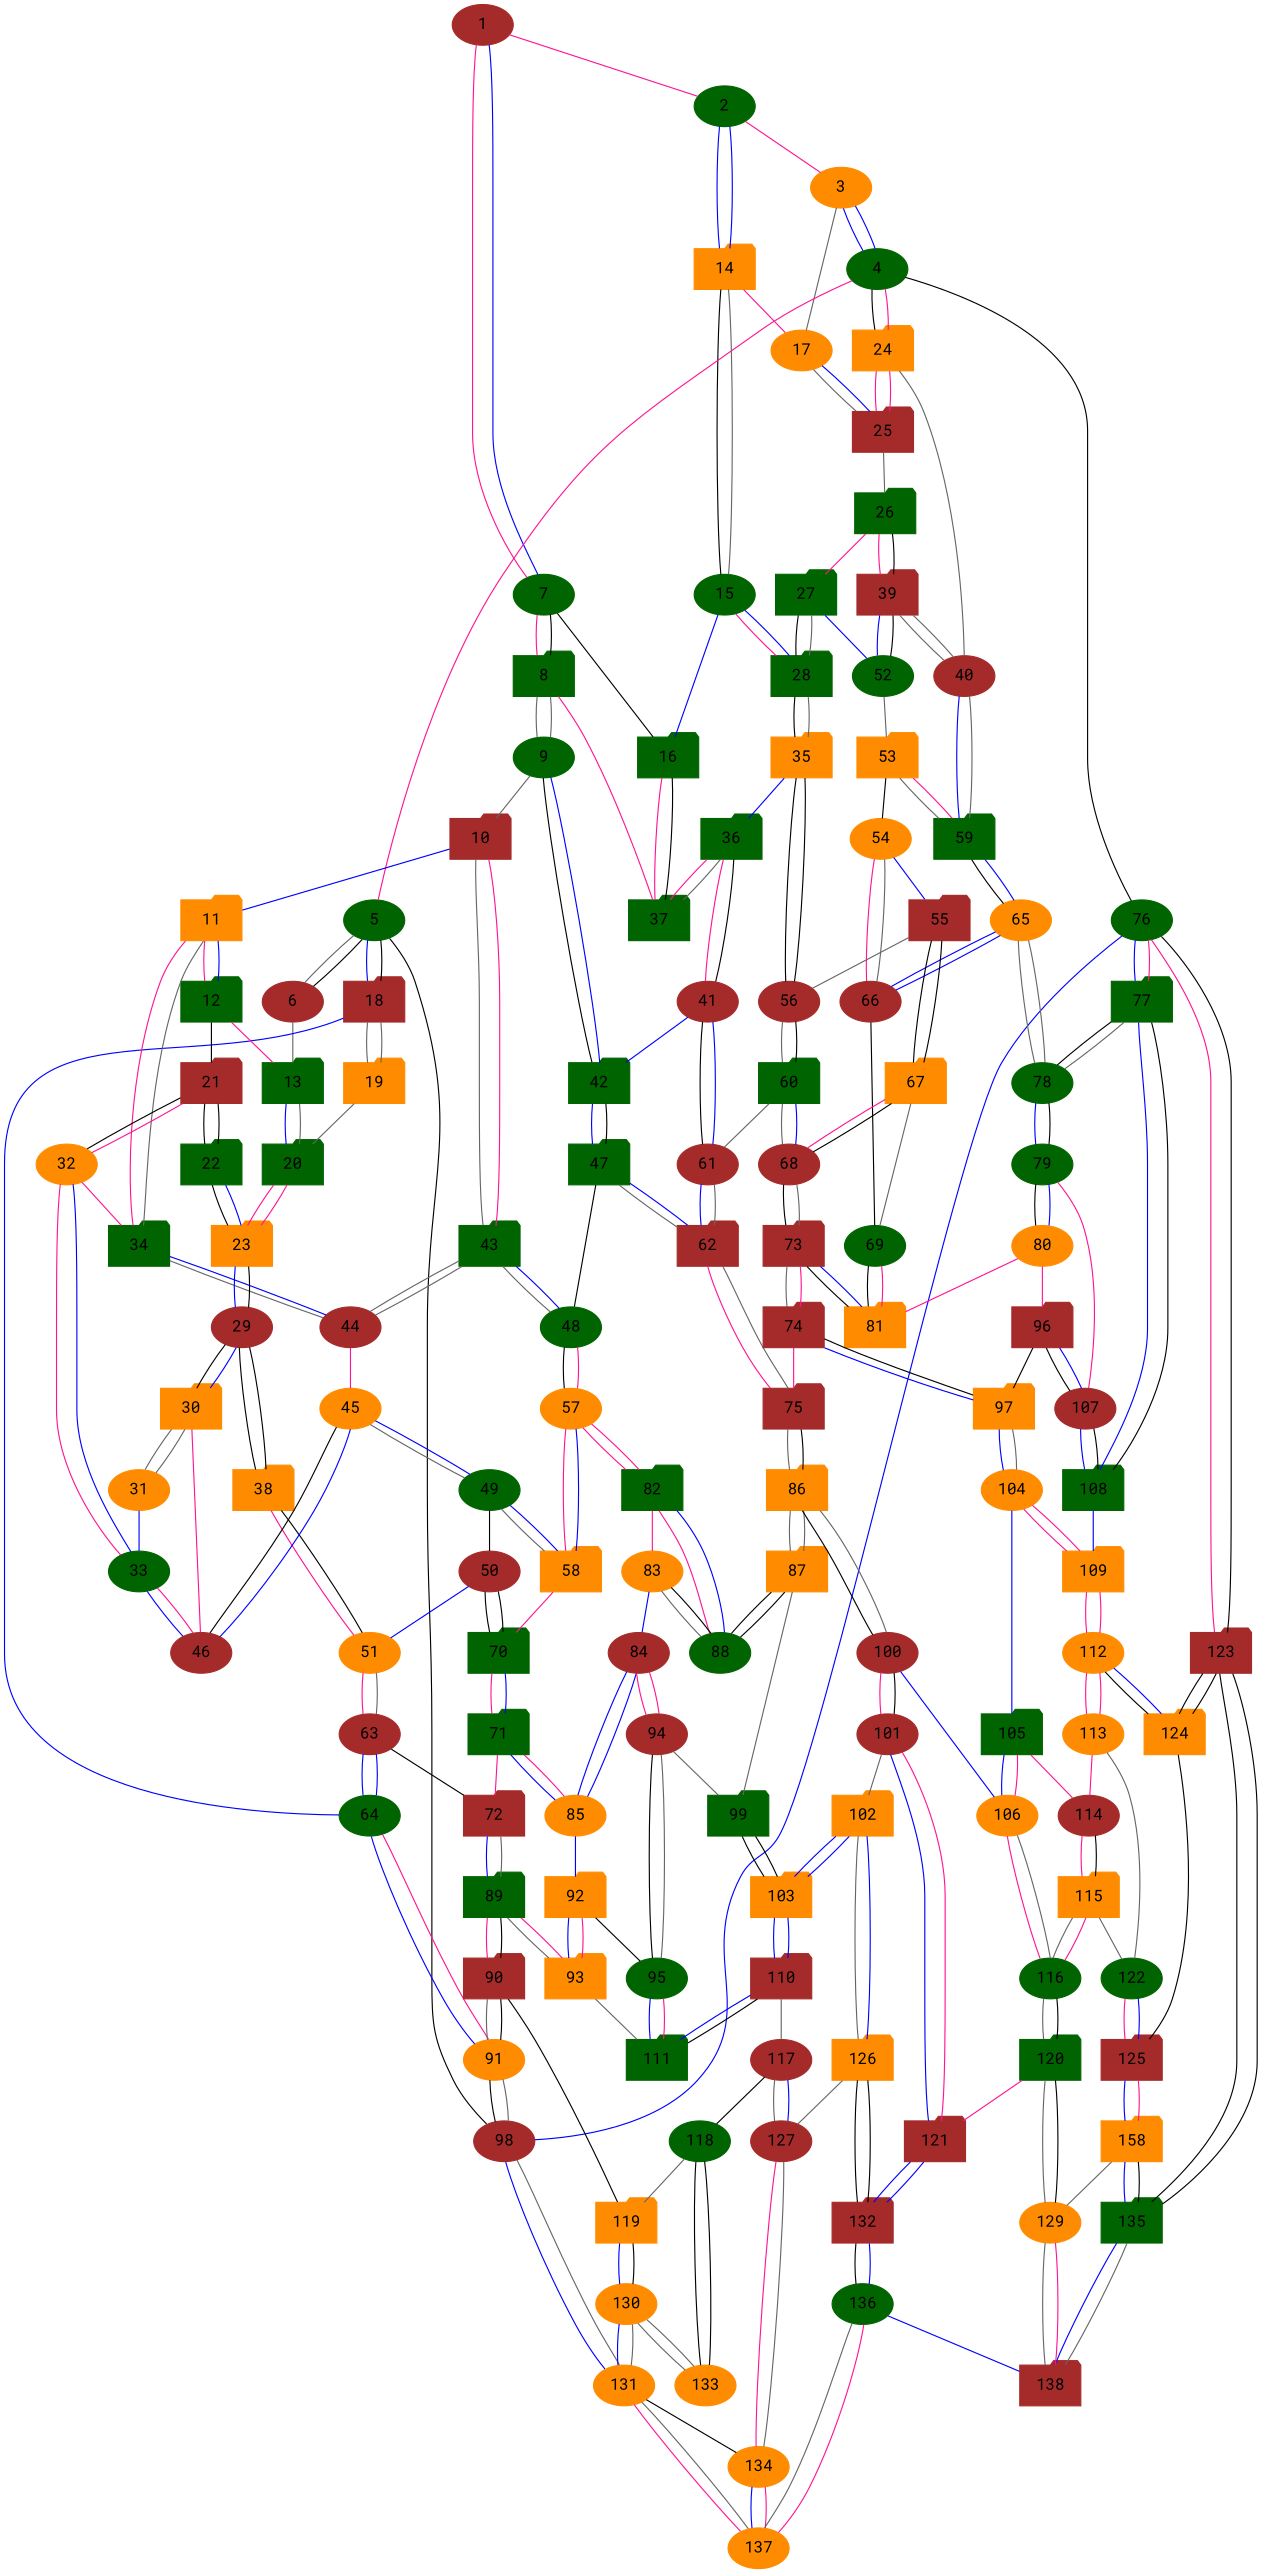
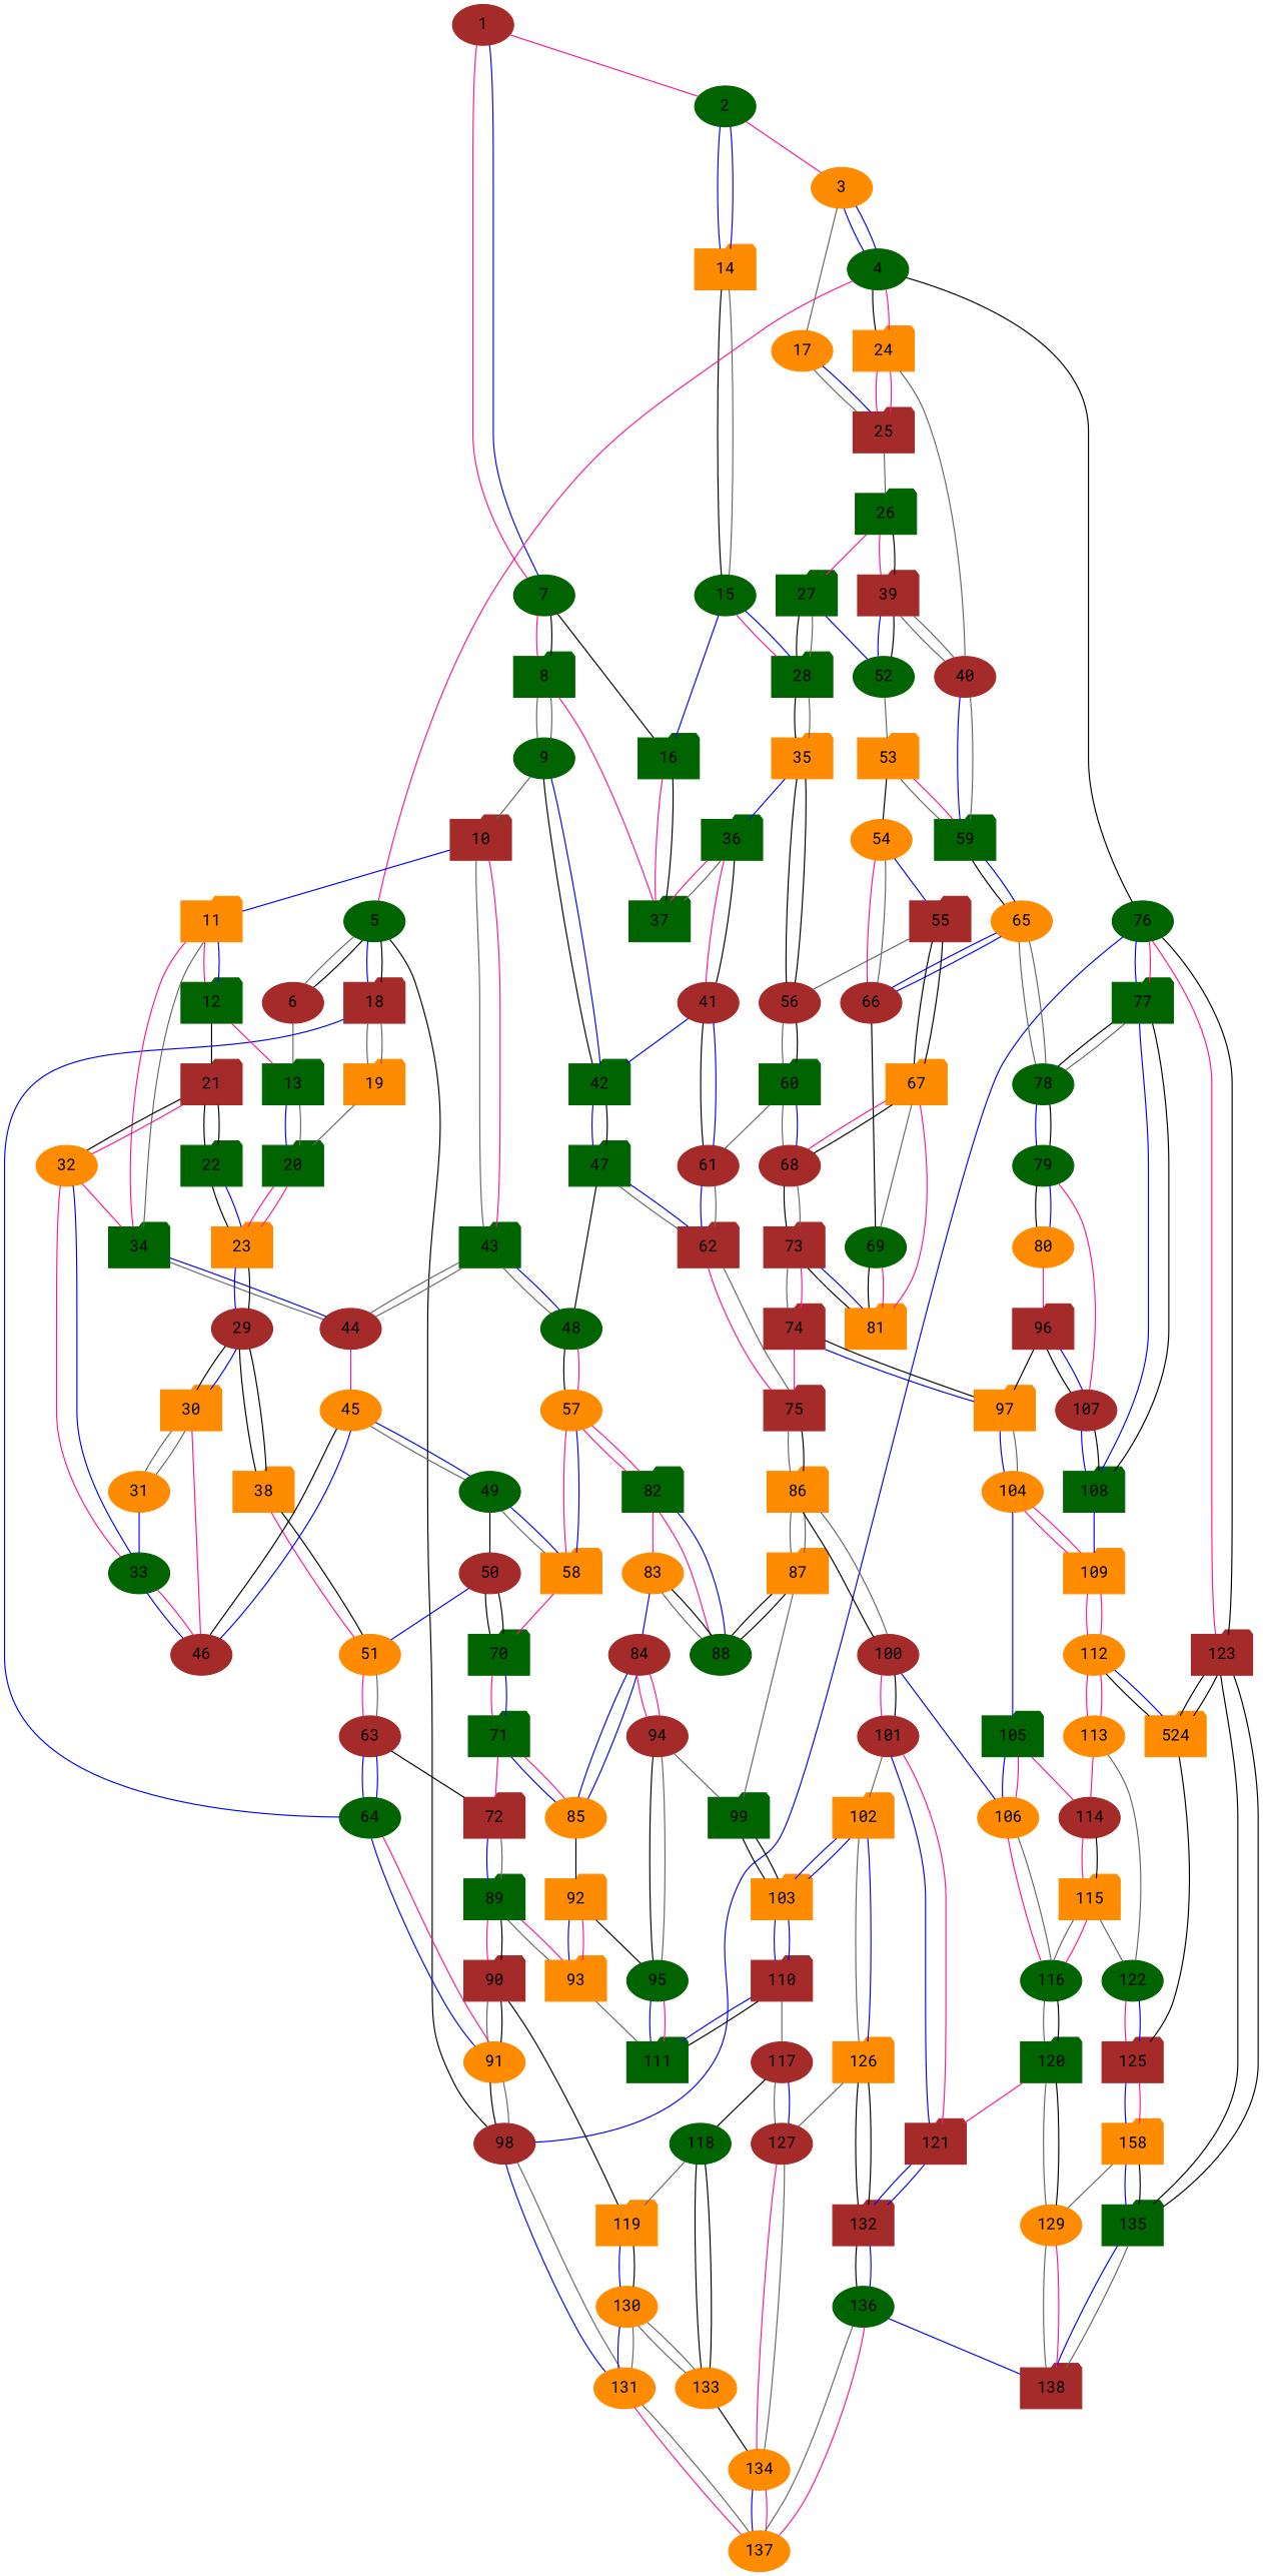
  graph {
    fontname="Roboto Mono"
    node [color=darkgreen fontname="Roboto Mono" shape=folder style=filled]
    edge [color=black fontname="Roboto Mono"]
    1 [color=brown shape=ellipse]
    2 [shape=ellipse]
    7 [shape=ellipse]
    3 [color=darkorange shape=ellipse]
    14 [color=darkorange]
    8
    16
    4 [shape=ellipse]
    17 [color=darkorange shape=ellipse]
    15 [shape=ellipse]
    5 [shape=ellipse]
    24 [color=darkorange]
    76 [shape=ellipse]
    25 [color=brown]
    6 [color=brown shape=ellipse]
    18 [color=brown]
    98 [color=brown shape=ellipse]
    40 [color=brown shape=ellipse]
    77
    123 [color=brown]
    13
    19 [color=darkorange]
    64 [shape=ellipse]
    131 [color=darkorange shape=ellipse]
    20
    9 [shape=ellipse]
    37
    10 [color=brown]
    42
    11 [color=darkorange]
    43
    47
    12
    34
    44 [color=brown shape=ellipse]
    48 [shape=ellipse]
    21 [color=brown]
    22
    32 [color=darkorange shape=ellipse]
    23 [color=darkorange]
    28
    35 [color=darkorange]
    26
    91 [color=darkorange shape=ellipse]
    38 [color=darkorange]
    51 [color=darkorange shape=ellipse]
    29 [color=brown shape=ellipse]
    33 [shape=ellipse]
    30 [color=darkorange]
    59
    27
    39 [color=brown]
    52 [shape=ellipse]
    53 [color=darkorange]
    36
    56 [color=brown shape=ellipse]
    31 [color=darkorange shape=ellipse]
    46 [color=brown shape=ellipse]
    45 [color=darkorange shape=ellipse]
    41 [color=brown shape=ellipse]
    60
    61 [color=brown shape=ellipse]
    63 [color=brown shape=ellipse]
    65 [color=darkorange shape=ellipse]
    62 [color=brown]
    57 [color=darkorange shape=ellipse]
    49 [shape=ellipse]
    50 [color=brown shape=ellipse]
    58 [color=darkorange]
    75 [color=brown]
    82
    70
    71
    72 [color=brown]
    54 [color=darkorange shape=ellipse]
    55 [color=brown]
    66 [color=brown shape=ellipse]
    67 [color=darkorange]
    69 [shape=ellipse]
    68 [color=brown shape=ellipse]
    83 [color=darkorange shape=ellipse]
    88 [shape=ellipse]
    78 [shape=ellipse]
    73 [color=brown]
    86 [color=darkorange]
    89
    79 [shape=ellipse]
    81 [color=darkorange]
    74 [color=brown]
    85 [color=darkorange shape=ellipse]
    92 [color=darkorange]
    90 [color=brown]
    93 [color=darkorange]
    97 [color=darkorange]
    104 [color=darkorange shape=ellipse]
    87 [color=darkorange]
    100 [color=brown shape=ellipse]
    108
-   124 [color=darkorange]
+   124 [color=darkorange label=524]
    135
    109 [color=darkorange]
    80 [color=darkorange shape=ellipse]
    107 [color=brown shape=ellipse]
    96 [color=brown]
    84 [color=brown shape=ellipse]
    94 [color=brown shape=ellipse]
    99
    95 [shape=ellipse]
    101 [color=brown shape=ellipse]
    106 [color=darkorange shape=ellipse]
    103 [color=darkorange]
    119 [color=darkorange]
    111
    130 [color=darkorange shape=ellipse]
    105
    137 [color=darkorange shape=ellipse]
    110 [color=brown]
    102 [color=darkorange]
    121 [color=brown]
    116 [shape=ellipse]
    126 [color=darkorange]
    132 [color=brown]
    127 [color=brown shape=ellipse]
    117 [color=brown shape=ellipse]
    114 [color=brown shape=ellipse]
    112 [color=darkorange shape=ellipse]
    115 [color=darkorange]
    120
    113 [color=darkorange shape=ellipse]
    118 [shape=ellipse]
    122 [shape=ellipse]
    125 [color=brown]
    129 [color=darkorange shape=ellipse]
    133 [color=darkorange shape=ellipse]
    134 [color=darkorange shape=ellipse]
    138 [color=brown]
    136 [shape=ellipse]
    n138 [color=darkorange label=158]
    1 -- 2 [color=deeppink]
    1 -- 7 [color=deeppink]
    1 -- 7 [color=blue]
    2 -- 3 [color=deeppink]
    2 -- 14 [color=blue]
    2 -- 14 [color=blue]
    7 -- 8 [color=deeppink]
    7 -- 8
    7 -- 16
    3 -- 4 [color=blue]
    3 -- 4 [color=blue]
    3 -- 17 [color=gray40]
-   14 -- 17 [color=deeppink]
    14 -- 15
    14 -- 15 [color=gray40]
    8 -- 9 [color=gray40]
    8 -- 9 [color=gray40]
    8 -- 37 [color=deeppink]
    16 -- 37 [color=deeppink]
    16 -- 37
    4 -- 5 [color=deeppink]
    4 -- 24
    4 -- 24 [color=deeppink]
    4 -- 76
    17 -- 25 [color=gray40]
    17 -- 25 [color=blue]
    15 -- 16 [color=blue]
    15 -- 28 [color=deeppink]
    15 -- 28 [color=blue]
    5 -- 6 [color=gray40]
    5 -- 6
    5 -- 18 [color=blue]
    5 -- 18
    5 -- 98
    24 -- 25 [color=deeppink]
    24 -- 25 [color=deeppink]
    24 -- 40 [color=gray40]
    76 -- 98 [color=blue]
    76 -- 77 [color=blue]
    76 -- 77 [color=deeppink]
    76 -- 123 [color=deeppink]
    76 -- 123
    25 -- 26 [color=gray40]
    6 -- 13 [color=gray40]
    18 -- 19 [color=gray40]
    18 -- 19 [color=gray40]
    18 -- 64 [color=blue]
    98 -- 131 [color=blue]
    98 -- 131 [color=gray40]
    40 -- 59 [color=blue]
    40 -- 59 [color=gray40]
    77 -- 78
    77 -- 78 [color=gray40]
    77 -- 108 [color=blue]
    77 -- 108
    123 -- 124
    123 -- 124
    123 -- 135
    123 -- 135
    13 -- 20 [color=blue]
    13 -- 20 [color=gray40]
    19 -- 20 [color=gray40]
    64 -- 91 [color=blue]
    64 -- 91 [color=deeppink]
    131 -- 137 [color=deeppink]
    131 -- 137 [color=gray40]
    20 -- 23 [color=deeppink]
    20 -- 23 [color=deeppink]
    9 -- 10 [color=gray40]
    9 -- 42
    9 -- 42 [color=blue]
    10 -- 11 [color=blue]
    10 -- 43 [color=gray40]
    10 -- 43 [color=deeppink]
    42 -- 47 [color=blue]
    42 -- 47
    11 -- 12 [color=deeppink]
    11 -- 12 [color=blue]
    11 -- 34 [color=deeppink]
    11 -- 34 [color=gray40]
    43 -- 44 [color=gray40]
    43 -- 44 [color=gray40]
    43 -- 48 [color=gray40]
    43 -- 48 [color=blue]
    47 -- 48
    47 -- 62 [color=gray40]
    47 -- 62 [color=blue]
    12 -- 13 [color=deeppink]
    12 -- 21
    34 -- 44 [color=gray40]
    34 -- 44 [color=blue]
    44 -- 45 [color=deeppink]
    48 -- 57
    48 -- 57 [color=deeppink]
    21 -- 22
    21 -- 22
    21 -- 32
    21 -- 32 [color=deeppink]
    22 -- 23
    22 -- 23 [color=blue]
    32 -- 34 [color=deeppink]
    32 -- 33 [color=deeppink]
    32 -- 33 [color=blue]
    23 -- 29 [color=blue]
    23 -- 29
    28 -- 35
    28 -- 35 [color=gray40]
    35 -- 36 [color=blue]
    35 -- 56
    35 -- 56
    26 -- 27 [color=deeppink]
    26 -- 39 [color=deeppink]
    26 -- 39
    91 -- 98
    91 -- 98 [color=gray40]
    38 -- 51 [color=deeppink]
    38 -- 51
    51 -- 63 [color=deeppink]
    51 -- 63 [color=gray40]
    29 -- 38
    29 -- 38
    29 -- 30
    29 -- 30 [color=blue]
    33 -- 46 [color=blue]
    33 -- 46 [color=deeppink]
    30 -- 31 [color=gray40]
    30 -- 31 [color=gray40]
    30 -- 46 [color=deeppink]
    59 -- 65
    59 -- 65 [color=blue]
    27 -- 28
    27 -- 28 [color=gray40]
    27 -- 52 [color=blue]
    39 -- 40 [color=gray40]
    39 -- 40 [color=gray40]
    39 -- 52 [color=blue]
    39 -- 52
    52 -- 53 [color=gray40]
    53 -- 59 [color=gray40]
    53 -- 59 [color=deeppink]
    53 -- 54
    36 -- 37 [color=deeppink]
    36 -- 37 [color=gray40]
    36 -- 41 [color=deeppink]
    36 -- 41
    56 -- 60 [color=gray40]
    56 -- 60
    31 -- 33 [color=blue]
    45 -- 46
    45 -- 46 [color=blue]
    45 -- 49 [color=gray40]
    45 -- 49 [color=blue]
    41 -- 42 [color=blue]
    41 -- 61
    41 -- 61 [color=blue]
    60 -- 61 [color=gray40]
    60 -- 68 [color=gray40]
    60 -- 68 [color=blue]
    61 -- 62 [color=blue]
    61 -- 62 [color=gray40]
    63 -- 64 [color=blue]
    63 -- 64 [color=blue]
    63 -- 72
    65 -- 66 [color=blue]
    65 -- 66 [color=blue]
    65 -- 78 [color=gray40]
    65 -- 78 [color=gray40]
    62 -- 75 [color=deeppink]
    62 -- 75 [color=gray40]
    57 -- 58 [color=deeppink]
    57 -- 58 [color=blue]
    57 -- 82 [color=deeppink]
    57 -- 82 [color=deeppink]
    49 -- 50
    49 -- 58 [color=gray40]
    49 -- 58 [color=blue]
    50 -- 51 [color=blue]
    50 -- 70
    50 -- 70
    58 -- 70 [color=deeppink]
    75 -- 86 [color=gray40]
    75 -- 86
    82 -- 83 [color=deeppink]
    82 -- 88 [color=deeppink]
    82 -- 88 [color=blue]
    70 -- 71 [color=deeppink]
    70 -- 71 [color=blue]
    71 -- 72 [color=deeppink]
    71 -- 85 [color=blue]
    71 -- 85 [color=deeppink]
    72 -- 89 [color=blue]
    72 -- 89 [color=gray40]
    54 -- 55 [color=blue]
    54 -- 66 [color=deeppink]
    54 -- 66 [color=gray40]
    55 -- 56 [color=gray40]
    55 -- 67
    55 -- 67
    66 -- 69
    67 -- 69 [color=gray40]
    67 -- 68 [color=deeppink]
    67 -- 68
    69 -- 81
    69 -- 81 [color=deeppink]
    68 -- 73
    68 -- 73 [color=gray40]
    83 -- 88 [color=gray40]
    83 -- 88
    83 -- 84 [color=blue]
    78 -- 79 [color=blue]
    78 -- 79
    73 -- 81
    73 -- 81 [color=blue]
    73 -- 74 [color=gray40]
    73 -- 74 [color=deeppink]
    86 -- 87 [color=gray40]
    86 -- 87 [color=gray40]
    86 -- 100
    86 -- 100 [color=gray40]
    89 -- 90 [color=deeppink]
    89 -- 90
    89 -- 93 [color=gray40]
    89 -- 93 [color=deeppink]
    79 -- 80
    79 -- 80 [color=blue]
    79 -- 107 [color=deeppink]
    74 -- 75 [color=deeppink]
    74 -- 97 [color=blue]
    74 -- 97
-   85 -- 92 [color=blue]
+   85 -- 92
    92 -- 93 [color=blue]
    92 -- 93 [color=deeppink]
    92 -- 95
    90 -- 91 [color=gray40]
    90 -- 91
    90 -- 119
    93 -- 111 [color=gray40]
    97 -- 104 [color=blue]
    97 -- 104 [color=gray40]
    104 -- 109 [color=deeppink]
    104 -- 109 [color=deeppink]
    104 -- 105 [color=blue]
    87 -- 88
    87 -- 88
    87 -- 99 [color=gray40]
    100 -- 101 [color=deeppink]
    100 -- 101
    100 -- 106 [color=blue]
    108 -- 109 [color=blue]
    124 -- 125
    135 -- 138 [color=blue]
    135 -- 138 [color=gray40]
    109 -- 112 [color=deeppink]
    109 -- 112 [color=deeppink]
-   80 -- 81 [color=deeppink]
+   67 -- 81 [color=deeppink]
    80 -- 96 [color=deeppink]
    107 -- 108 [color=blue]
    107 -- 108
    96 -- 97
    96 -- 107
    96 -- 107 [color=blue]
    84 -- 85 [color=blue]
    84 -- 85 [color=blue]
    84 -- 94 [color=deeppink]
    84 -- 94 [color=deeppink]
    94 -- 99 [color=gray40]
    94 -- 95
    94 -- 95 [color=gray40]
    99 -- 103
    99 -- 103
    95 -- 111 [color=blue]
    95 -- 111 [color=deeppink]
    101 -- 102 [color=gray40]
    101 -- 121 [color=blue]
    101 -- 121 [color=deeppink]
    106 -- 116 [color=deeppink]
    106 -- 116 [color=gray40]
    103 -- 110 [color=blue]
    103 -- 110 [color=blue]
    119 -- 130 [color=blue]
    119 -- 130
    130 -- 131 [color=blue]
    130 -- 131 [color=gray40]
    130 -- 133 [color=gray40]
    130 -- 133 [color=gray40]
    105 -- 106 [color=blue]
    105 -- 106 [color=deeppink]
    105 -- 114 [color=deeppink]
    110 -- 111 [color=blue]
    110 -- 111
    110 -- 117 [color=gray40]
    102 -- 103 [color=blue]
    102 -- 103 [color=blue]
    102 -- 126 [color=gray40]
    102 -- 126 [color=blue]
    121 -- 132 [color=blue]
    121 -- 132 [color=blue]
    116 -- 120 [color=gray40]
    116 -- 120
    126 -- 132
    126 -- 132
    126 -- 127 [color=gray40]
    132 -- 136
    132 -- 136 [color=blue]
    127 -- 134 [color=deeppink]
    127 -- 134 [color=gray40]
    117 -- 127 [color=gray40]
    117 -- 127 [color=blue]
    117 -- 118
    114 -- 115 [color=deeppink]
    114 -- 115
    112 -- 124
    112 -- 124 [color=blue]
    112 -- 113 [color=deeppink]
    112 -- 113 [color=deeppink]
    115 -- 116 [color=gray40]
    115 -- 116 [color=deeppink]
    115 -- 122 [color=gray40]
    120 -- 121 [color=deeppink]
    120 -- 129 [color=gray40]
    120 -- 129
    113 -- 114 [color=deeppink]
    113 -- 122 [color=gray40]
    118 -- 119 [color=gray40]
    118 -- 133
    118 -- 133
    122 -- 125 [color=deeppink]
    122 -- 125 [color=blue]
    125 -- n138 [color=blue]
    125 -- n138 [color=deeppink]
    129 -- 138 [color=gray40]
    129 -- 138 [color=deeppink]
-   131 -- 134
+   133 -- 134
    134 -- 137 [color=blue]
    134 -- 137 [color=deeppink]
    136 -- 137 [color=gray40]
    136 -- 137 [color=deeppink]
    136 -- 138 [color=blue]
    n138 -- 135 [color=blue]
    n138 -- 135
    n138 -- 129 [color=gray40]
  }
